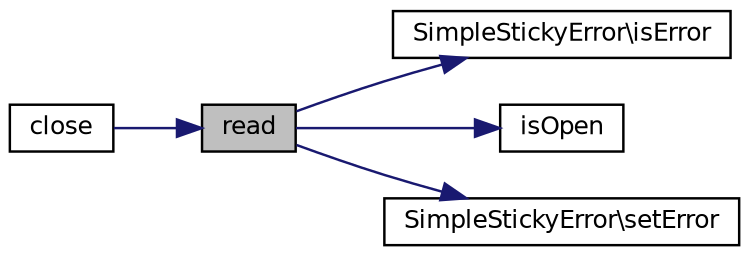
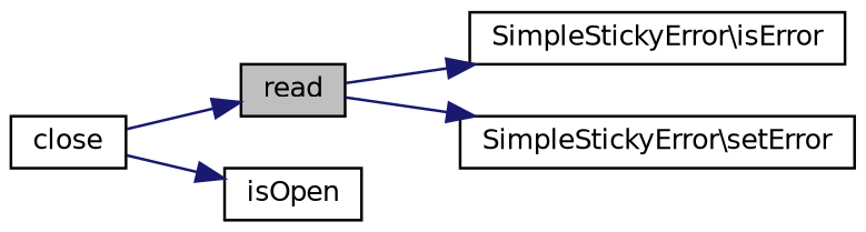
  digraph {
    rankdir=LR
    node [color=black fillcolor=white fontname=Helvetica fontsize=10 shape=record style=filled]
    edge [color=midnightblue fontname=Helvetica fontsize=10 labelfontname=Helvetica labelfontsize=10 style=solid]
    n1 [fillcolor=grey75 fontcolor=black height=0.2 label=read width=0.4]
    n2 [height=0.2 label="SimpleStickyError\\isError" width=0.4]
    n3 [height=0.2 label=isOpen width=0.4]
    n4 [height=0.2 label="SimpleStickyError\\setError" width=0.4]
    n5 [height=0.2 label=close width=0.4]
    n1 -> n2
-   n1 -> n3
+   n5 -> n3
    n1 -> n4
    n5 -> n1
  }
